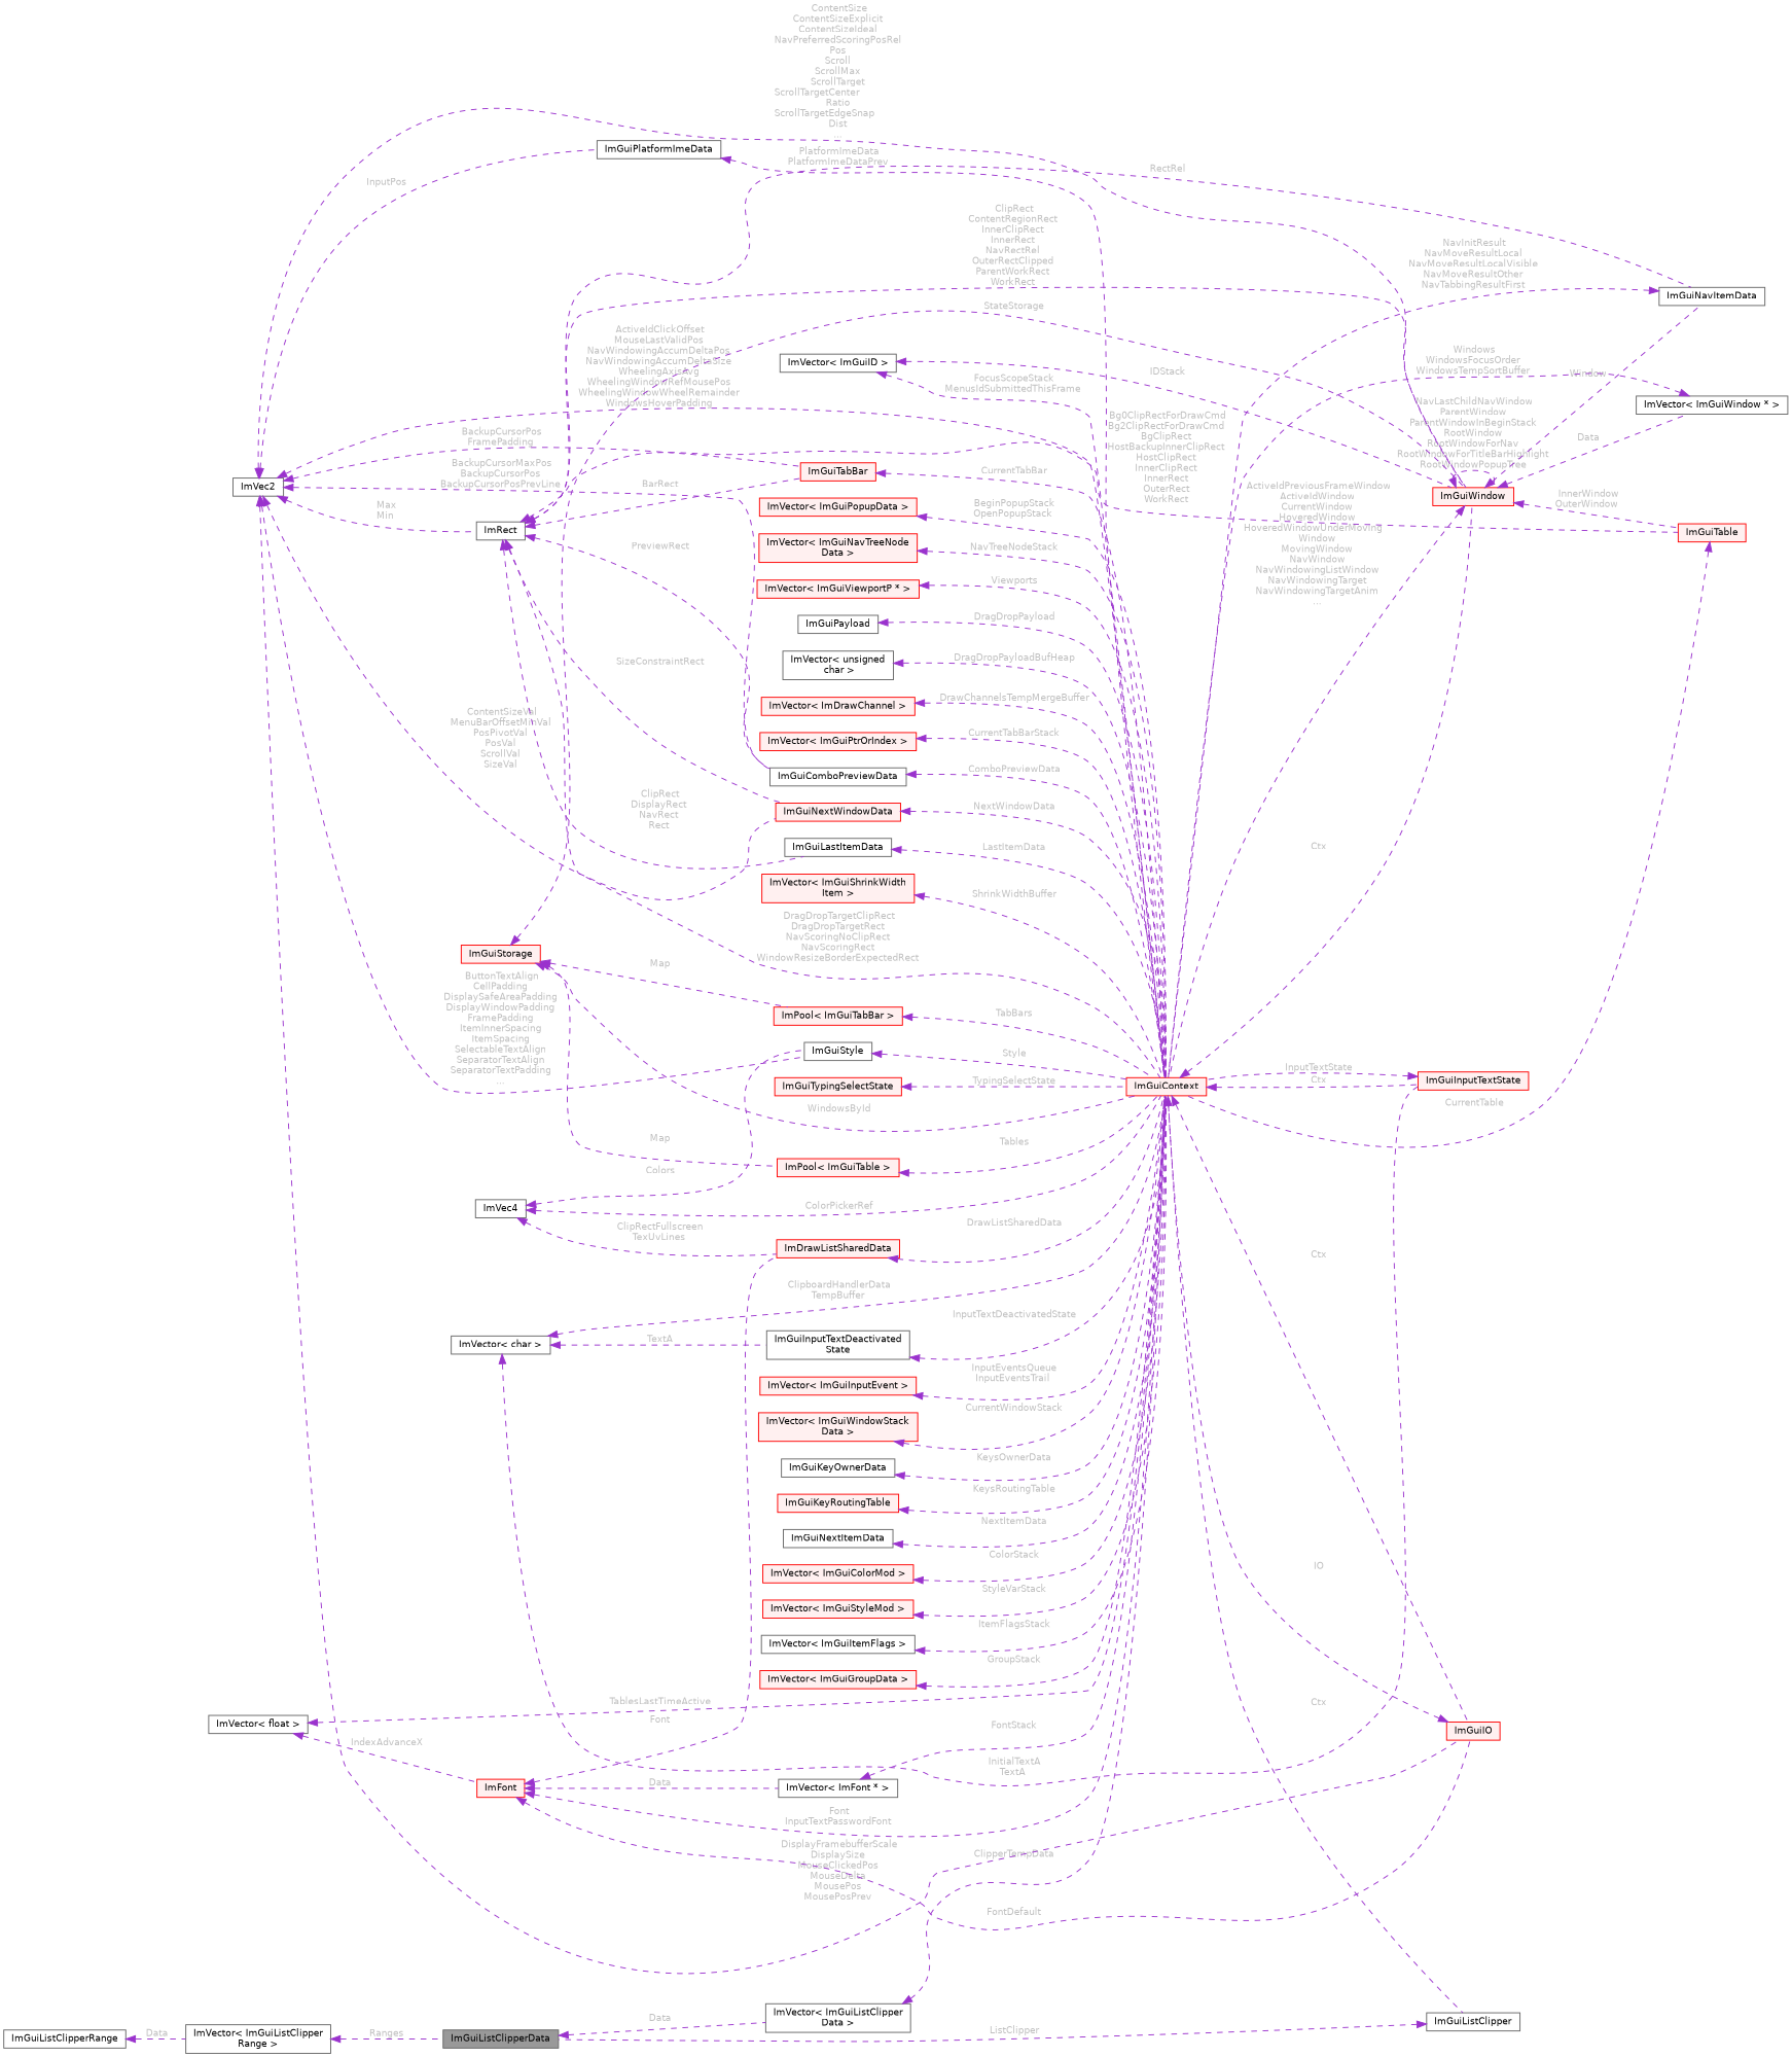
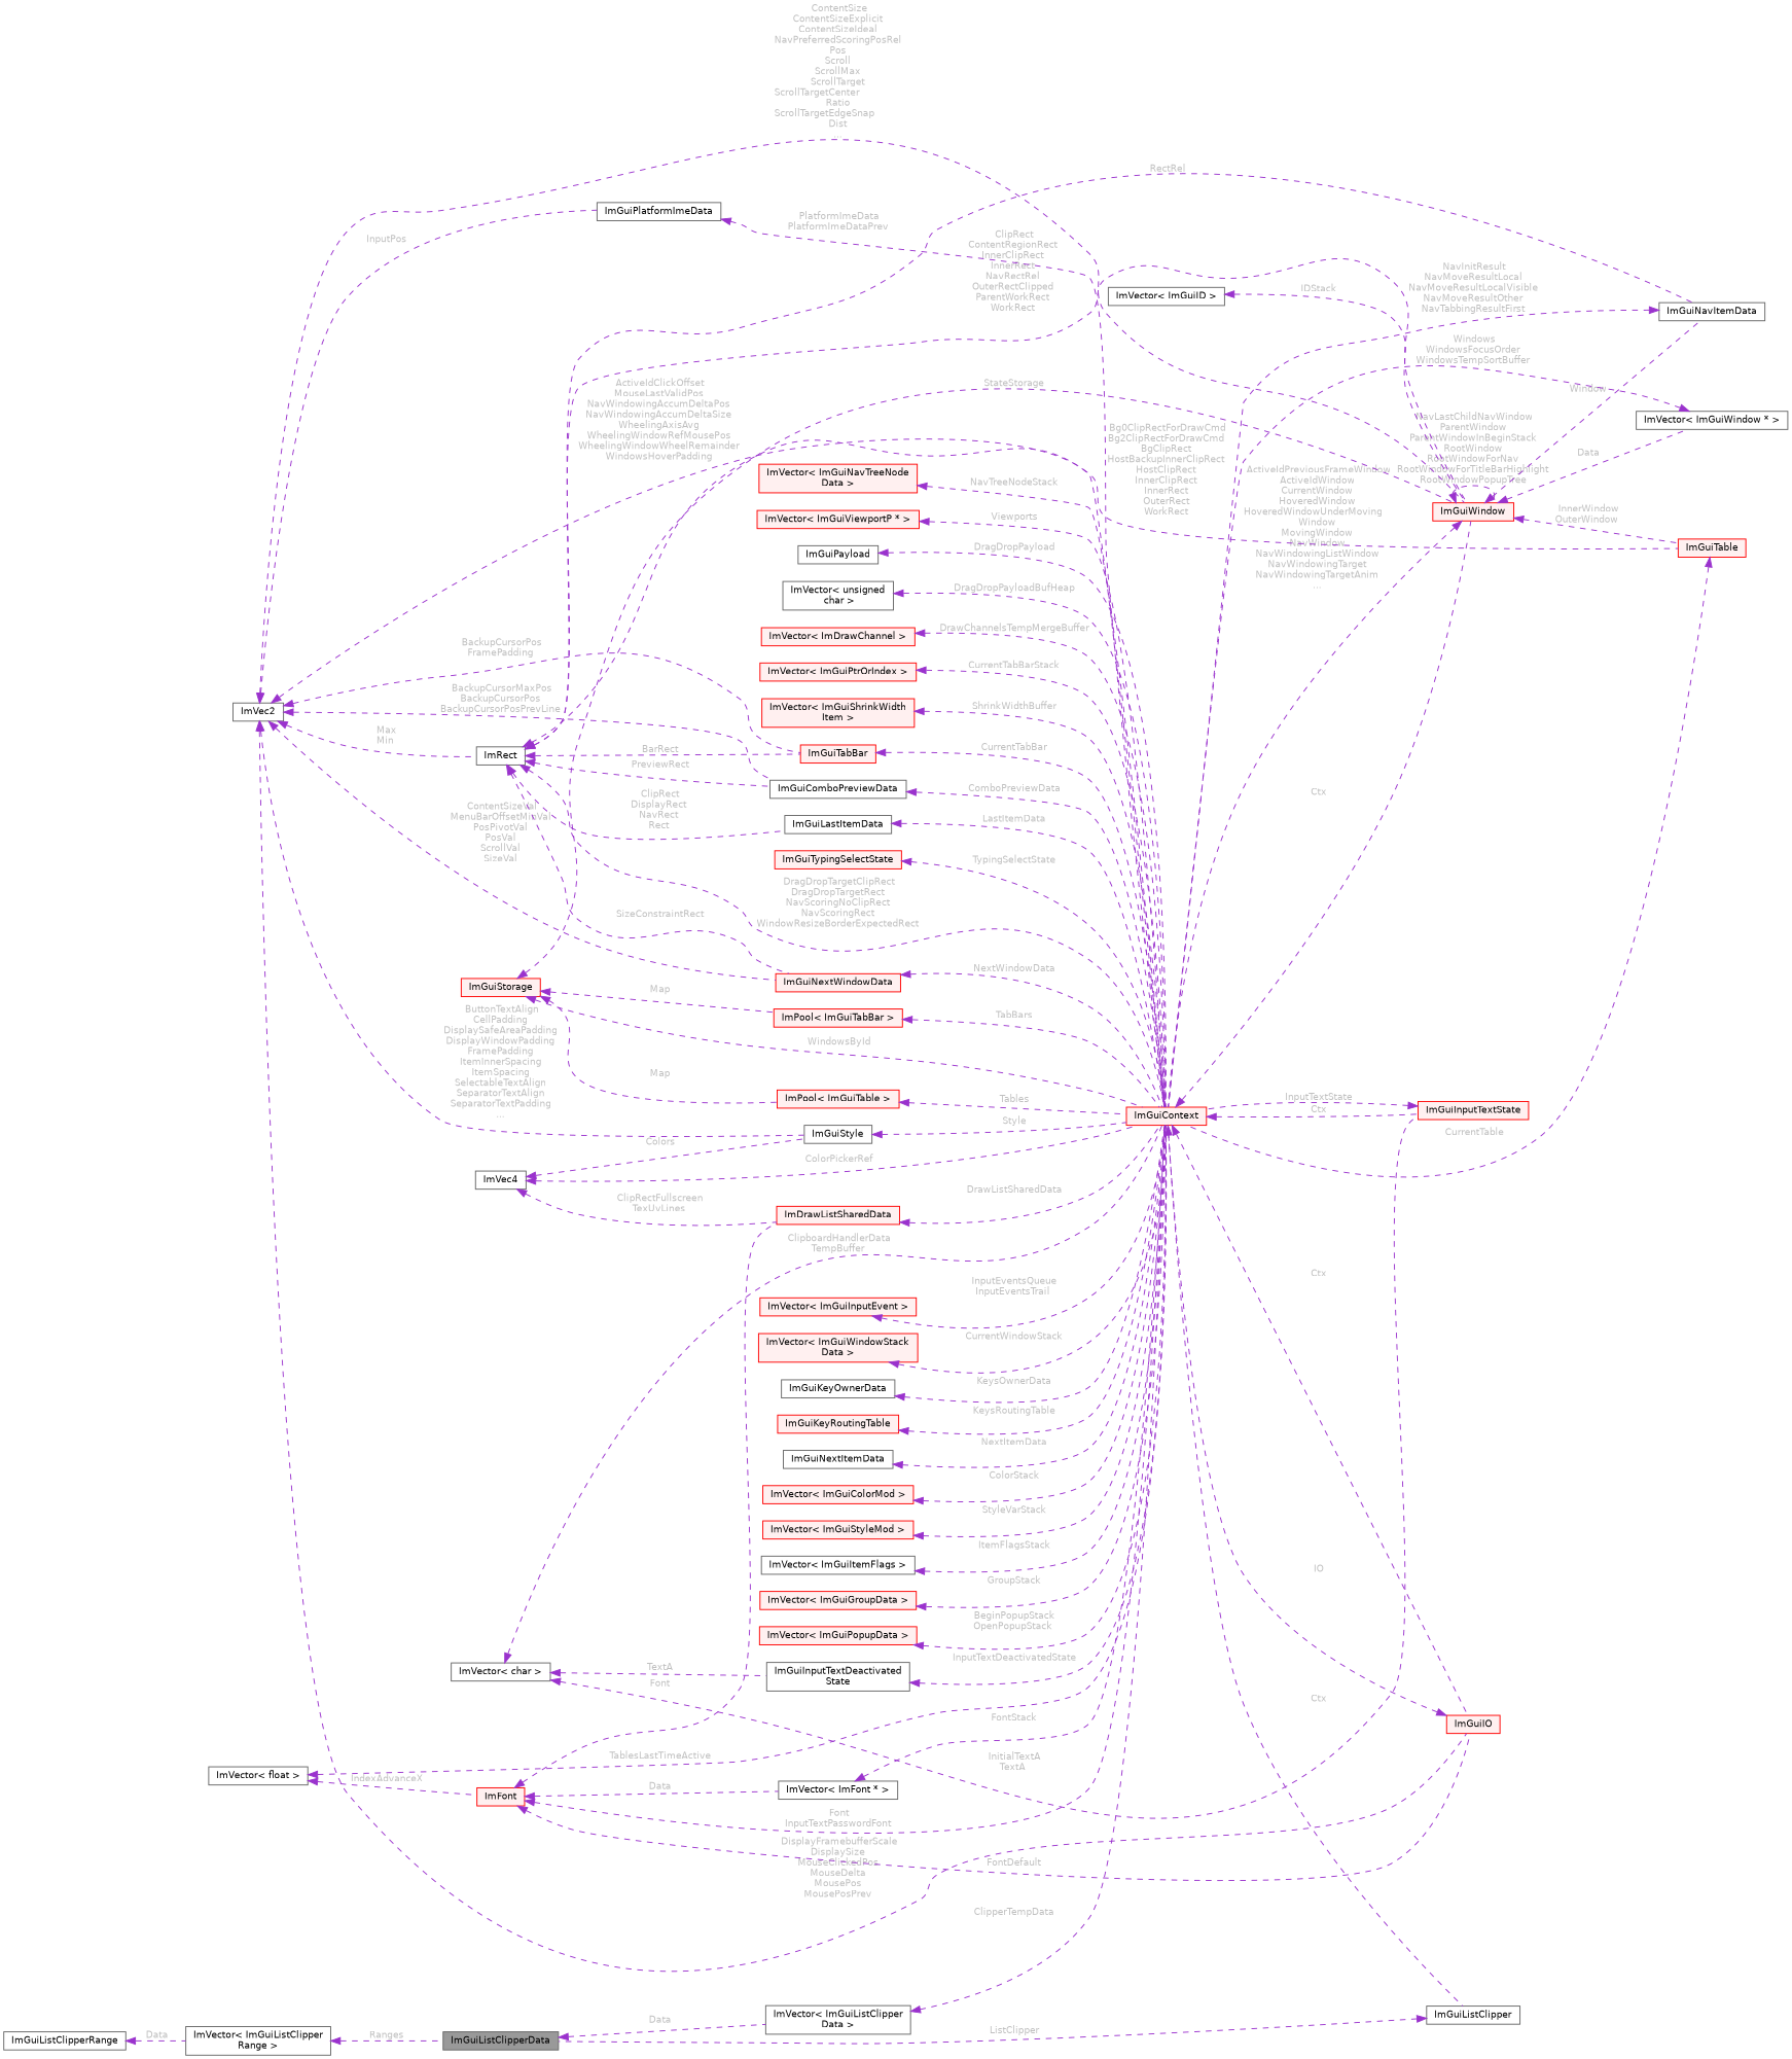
  digraph {
    rankdir=LR
    node [color=red fillcolor="#FFF0F0" fontname=Helvetica fontsize=10 shape=box style=filled]
    edge [color=darkorchid3 dir=back fontcolor=grey fontname=Helvetica fontsize=10 labelfontname=Helvetica labelfontsize=10 style=dashed]
    n1 [color=gray40 fillcolor=grey60 fontcolor=black height=0.2 label=ImGuiListClipperData width=0.4]
    n2 [color=gray40 fillcolor=white height=0.2 label="ImVector\< ImGuiListClipper\lData \>" width=0.4]
    n3 [height=0.2 label=ImGuiContext width=0.4]
    n4 [color=gray40 fillcolor=white height=0.2 label=ImGuiListClipper width=0.4]
    n5 [height=0.2 label=ImGuiIO width=0.4]
    n6 [height=0.2 label=ImGuiWindow width=0.4]
    n7 [height=0.2 label=ImGuiInputTextState width=0.4]
    n8 [color=gray40 fillcolor=white height=0.2 label="ImVector\< ImGuiWindow * \>" width=0.4]
    n9 [color=gray40 fillcolor=white height=0.2 label=ImGuiNavItemData width=0.4]
    n10 [height=0.2 label=ImGuiTable width=0.4]
    n11 [color=gray40 fillcolor=white height=0.2 label=ImVec2 width=0.4]
    n12 [color=gray40 fillcolor=white height=0.2 label=ImGuiStyle width=0.4]
    n13 [color=gray40 fillcolor=white height=0.2 label=ImRect width=0.4]
    n14 [height=0.2 label=ImGuiNextWindowData width=0.4]
    n15 [height=0.2 label=ImGuiTabBar width=0.4]
    n16 [color=gray40 fillcolor=white height=0.2 label=ImGuiComboPreviewData width=0.4]
    n17 [color=gray40 fillcolor=white height=0.2 label=ImGuiPlatformImeData width=0.4]
    n18 [height=0.2 label=ImDrawListSharedData width=0.4]
    n19 [color=gray40 fillcolor=white height=0.2 label=ImGuiLastItemData width=0.4]
    n20 [height=0.2 label=ImFont width=0.4]
    n21 [color=gray40 fillcolor=white height=0.2 label="ImVector\< ImFont * \>" width=0.4]
    n22 [color=gray40 fillcolor=white height=0.2 label="ImVector\< float \>" width=0.4]
    n23 [color=gray40 fillcolor=white height=0.2 label=ImVec4 width=0.4]
    n24 [height=0.2 label="ImVector\< ImGuiInputEvent \>" width=0.4]
    n25 [color=gray40 fillcolor=white height=0.2 label="ImVector\< ImGuiID \>" width=0.4]
    n26 [height=0.2 label=ImGuiStorage width=0.4]
    n27 [height=0.2 label="ImPool\< ImGuiTable \>" width=0.4]
    n28 [height=0.2 label="ImPool\< ImGuiTabBar \>" width=0.4]
    n29 [height=0.2 label="ImVector\< ImGuiWindowStack\lData \>" width=0.4]
    n30 [color=gray40 fillcolor=white height=0.2 label=ImGuiKeyOwnerData width=0.4]
    n31 [height=0.2 label=ImGuiKeyRoutingTable width=0.4]
    n32 [color=gray40 fillcolor=white height=0.2 label=ImGuiNextItemData width=0.4]
    n33 [height=0.2 label="ImVector\< ImGuiColorMod \>" width=0.4]
    n34 [height=0.2 label="ImVector\< ImGuiStyleMod \>" width=0.4]
    n35 [color=gray40 fillcolor=white height=0.2 label="ImVector\< ImGuiItemFlags \>" width=0.4]
    n36 [height=0.2 label="ImVector\< ImGuiGroupData \>" width=0.4]
    n37 [height=0.2 label="ImVector\< ImGuiPopupData \>" width=0.4]
    n38 [height=0.2 label="ImVector\< ImGuiNavTreeNode\lData \>" width=0.4]
    n39 [height=0.2 label="ImVector\< ImGuiViewportP * \>" width=0.4]
    n40 [color=gray40 fillcolor=white height=0.2 label=ImGuiPayload width=0.4]
    n41 [color=gray40 fillcolor=white height=0.2 label="ImVector\< unsigned\l char \>" width=0.4]
    n42 [height=0.2 label="ImVector\< ImDrawChannel \>" width=0.4]
    n43 [height=0.2 label="ImVector\< ImGuiPtrOrIndex \>" width=0.4]
    n44 [height=0.2 label="ImVector\< ImGuiShrinkWidth\lItem \>" width=0.4]
    n45 [color=gray40 fillcolor=white height=0.2 label="ImVector\< char \>" width=0.4]
    n46 [color=gray40 fillcolor=white height=0.2 label="ImGuiInputTextDeactivated\lState" width=0.4]
    n47 [height=0.2 label=ImGuiTypingSelectState width=0.4]
    n48 [color=gray40 fillcolor=white height=0.2 label="ImVector\< ImGuiListClipper\lRange \>" width=0.4]
    n49 [color=gray40 fillcolor=white height=0.2 label=ImGuiListClipperRange width=0.4]
    n1 -> n2 [label=" Data"]
    n2 -> n3 [label=" ClipperTempData"]
    n3 -> n4 [label=" Ctx"]
    n3 -> n5 [label=" Ctx"]
    n3 -> n6 [label=" Ctx"]
    n3 -> n7 [label=" Ctx"]
    n4 -> n1 [label=" ListClipper"]
    n5 -> n3 [label=" IO"]
    n6 -> n3 [label=" ActiveIdPreviousFrameWindow\nActiveIdWindow\nCurrentWindow\nHoveredWindow\nHoveredWindowUnderMoving\lWindow\nMovingWindow\nNavWindow\nNavWindowingListWindow\nNavWindowingTarget\nNavWindowingTargetAnim\n..."]
    n6 -> n6 [label=" NavLastChildNavWindow\nParentWindow\nParentWindowInBeginStack\nRootWindow\nRootWindowForNav\nRootWindowForTitleBarHighlight\nRootWindowPopupTree"]
    n6 -> n8 [label=" Data"]
    n6 -> n9 [label=" Window"]
    n6 -> n10 [label=" InnerWindow\nOuterWindow"]
    n7 -> n3 [label=" InputTextState"]
    n8 -> n3 [label=" Windows\nWindowsFocusOrder\nWindowsTempSortBuffer"]
    n9 -> n3 [label=" NavInitResult\nNavMoveResultLocal\nNavMoveResultLocalVisible\nNavMoveResultOther\nNavTabbingResultFirst"]
    n10 -> n3 [label=" CurrentTable"]
    n11 -> n3 [label=" ActiveIdClickOffset\nMouseLastValidPos\nNavWindowingAccumDeltaPos\nNavWindowingAccumDeltaSize\nWheelingAxisAvg\nWheelingWindowRefMousePos\nWheelingWindowWheelRemainder\nWindowsHoverPadding"]
    n11 -> n5 [label=" DisplayFramebufferScale\nDisplaySize\nMouseClickedPos\nMouseDelta\nMousePos\nMousePosPrev"]
    n11 -> n6 [label=" ContentSize\nContentSizeExplicit\nContentSizeIdeal\nNavPreferredScoringPosRel\nPos\nScroll\nScrollMax\nScrollTarget\nScrollTargetCenter\lRatio\nScrollTargetEdgeSnap\lDist\n..."]
    n11 -> n12 [label=" ButtonTextAlign\nCellPadding\nDisplaySafeAreaPadding\nDisplayWindowPadding\nFramePadding\nItemInnerSpacing\nItemSpacing\nSelectableTextAlign\nSeparatorTextAlign\nSeparatorTextPadding\n..."]
    n11 -> n13 [label=" Max\nMin"]
    n11 -> n14 [label=" ContentSizeVal\nMenuBarOffsetMinVal\nPosPivotVal\nPosVal\nScrollVal\nSizeVal"]
    n11 -> n15 [label=" BackupCursorPos\nFramePadding"]
    n11 -> n16 [label=" BackupCursorMaxPos\nBackupCursorPos\nBackupCursorPosPrevLine"]
    n11 -> n17 [label=" InputPos"]
    n12 -> n3 [label=" Style"]
    n13 -> n3 [label=" DragDropTargetClipRect\nDragDropTargetRect\nNavScoringNoClipRect\nNavScoringRect\nWindowResizeBorderExpectedRect"]
    n13 -> n6 [label=" ClipRect\nContentRegionRect\nInnerClipRect\nInnerRect\nNavRectRel\nOuterRectClipped\nParentWorkRect\nWorkRect"]
    n13 -> n9 [label=" RectRel"]
    n13 -> n10 [label=" Bg0ClipRectForDrawCmd\nBg2ClipRectForDrawCmd\nBgClipRect\nHostBackupInnerClipRect\nHostClipRect\nInnerClipRect\nInnerRect\nOuterRect\nWorkRect"]
    n13 -> n14 [label=" SizeConstraintRect"]
    n13 -> n15 [label=" BarRect"]
    n13 -> n16 [label=" PreviewRect"]
    n13 -> n19 [label=" ClipRect\nDisplayRect\nNavRect\nRect"]
    n14 -> n3 [label=" NextWindowData"]
    n15 -> n3 [label=" CurrentTabBar"]
    n16 -> n3 [label=" ComboPreviewData"]
    n17 -> n3 [label=" PlatformImeData\nPlatformImeDataPrev"]
    n18 -> n3 [label=" DrawListSharedData"]
    n19 -> n3 [label=" LastItemData"]
    n20 -> n3 [label=" Font\nInputTextPasswordFont"]
    n20 -> n5 [label=" FontDefault"]
    n20 -> n18 [label=" Font"]
    n20 -> n21 [label=" Data"]
    n21 -> n3 [label=" FontStack"]
    n22 -> n3 [label=" TablesLastTimeActive"]
    n22 -> n20 [label=" IndexAdvanceX"]
    n23 -> n3 [label=" ColorPickerRef"]
    n23 -> n12 [label=" Colors"]
    n23 -> n18 [label=" ClipRectFullscreen\nTexUvLines"]
    n24 -> n3 [label=" InputEventsQueue\nInputEventsTrail"]
-   n25 -> n3 [label=" FocusScopeStack\nMenusIdSubmittedThisFrame"]
    n25 -> n6 [label=" IDStack"]
    n26 -> n3 [label=" WindowsById"]
    n26 -> n6 [label=" StateStorage"]
    n26 -> n27 [label=" Map"]
    n26 -> n28 [label=" Map"]
    n27 -> n3 [label=" Tables"]
    n28 -> n3 [label=" TabBars"]
    n29 -> n3 [label=" CurrentWindowStack"]
    n30 -> n3 [label=" KeysOwnerData"]
    n31 -> n3 [label=" KeysRoutingTable"]
    n32 -> n3 [label=" NextItemData"]
    n33 -> n3 [label=" ColorStack"]
    n34 -> n3 [label=" StyleVarStack"]
    n35 -> n3 [label=" ItemFlagsStack"]
    n36 -> n3 [label=" GroupStack"]
    n37 -> n3 [label=" BeginPopupStack\nOpenPopupStack"]
    n38 -> n3 [label=" NavTreeNodeStack"]
    n39 -> n3 [label=" Viewports"]
    n40 -> n3 [label=" DragDropPayload"]
    n41 -> n3 [label=" DragDropPayloadBufHeap"]
    n42 -> n3 [label=" DrawChannelsTempMergeBuffer"]
    n43 -> n3 [label=" CurrentTabBarStack"]
    n44 -> n3 [label=" ShrinkWidthBuffer"]
    n45 -> n3 [label=" ClipboardHandlerData\nTempBuffer"]
    n45 -> n7 [label=" InitialTextA\nTextA"]
    n45 -> n46 [label=" TextA"]
    n46 -> n3 [label=" InputTextDeactivatedState"]
    n47 -> n3 [label=" TypingSelectState"]
    n48 -> n1 [label=" Ranges"]
    n49 -> n48 [label=" Data"]
  }
